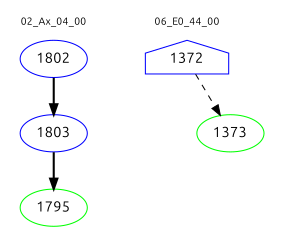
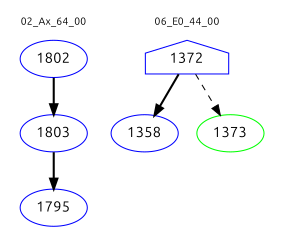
  digraph {
    fontname=Ubuntu
    node [color=blue fontname=Ubuntu shape=ellipse]
    edge [color=black fontname=Ubuntu style=bold]
    n1 [label=1802]
-   n2 [color=green label=1795]
+   n2 [label=1795]
    n3 [label=1803]
    n4 [label=1372 shape=house]
+   n5 [label=1358]
    n6 [color=green label=1373]
    subgraph cluster_1 {
      color=white
      fontsize=10
-     label="02_Ax_04_00"
+     label="02_Ax_64_00"
      n1
      n2
      n3
    }
    subgraph cluster_2 {
      color=white
      fontsize=10
      label="06_E0_44_00"
      n4
+     n5
      n6
    }
    n1 -> n3
    n3 -> n2
+   n4 -> n5
    n4 -> n6 [style=dashed]
  }
